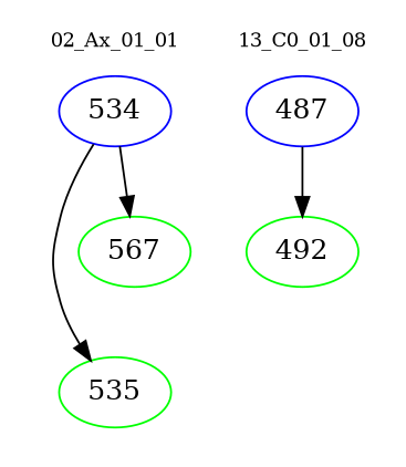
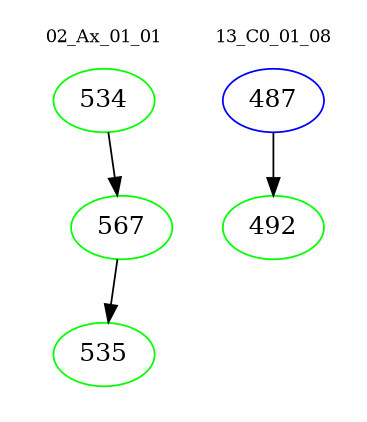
  digraph {
    node [color=green]
    edge [color=black]
-   n1 [color=blue label=534]
+   n1 [label=534]
    n2 [label=535]
    n3 [label=567]
    n4 [color=blue label=487]
    n5 [label=492]
    subgraph cluster_1 {
      color=white
      fontsize=10
      label="02_Ax_01_01"
      n1
      n2
      n3
    }
    subgraph cluster_2 {
      color=white
      fontsize=10
      label="13_C0_01_08"
      n4
      n5
    }
-   n1 -> n2
+   n3 -> n2
    n1 -> n3
    n4 -> n5
  }
